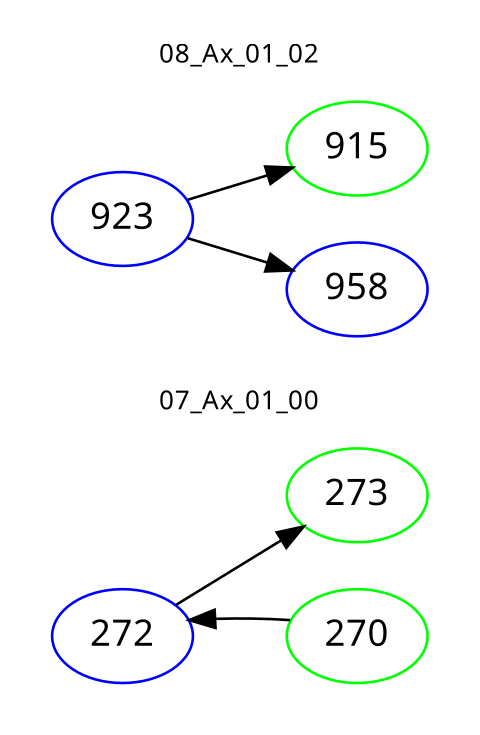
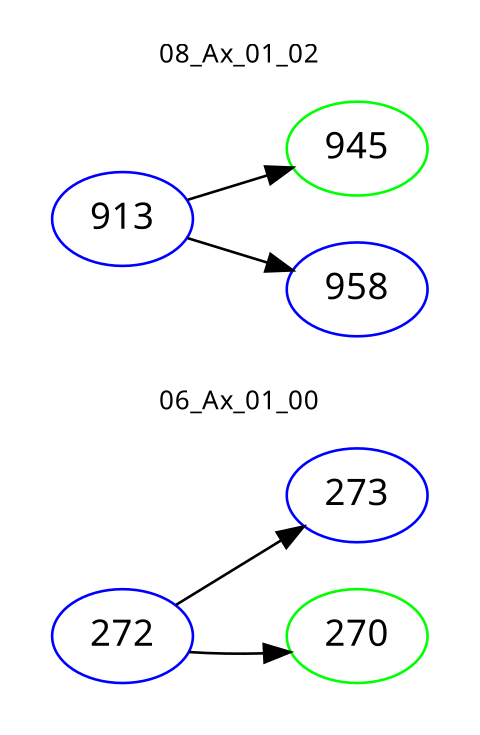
  digraph {
    fontname="Noto Sans"
    rankdir=LR
    node [color=blue fontname="Noto Sans"]
    edge [color=black fontname="Noto Sans"]
    n1 [label=272]
    n2 [color=green label=270]
-   n3 [color=green label=273]
-   n4 [label=923]
+   n3 [label=273]
+   n4 [label=913]
    n5 [label=958]
-   n6 [color=green label=915]
+   n6 [color=green label=945]
    subgraph cluster_1 {
      color=white
      fontsize=10
-     label="07_Ax_01_00"
+     label="06_Ax_01_00"
      n1
      n2
      n3
    }
    subgraph cluster_2 {
      color=white
      fontsize=10
      label="08_Ax_01_02"
      n4
      n5
      n6
    }
-   n2 -> n1
+   n1 -> n2
    n1 -> n3
    n4 -> n5
    n4 -> n6
  }
